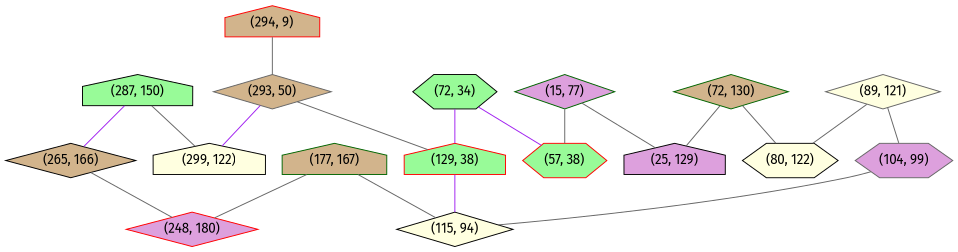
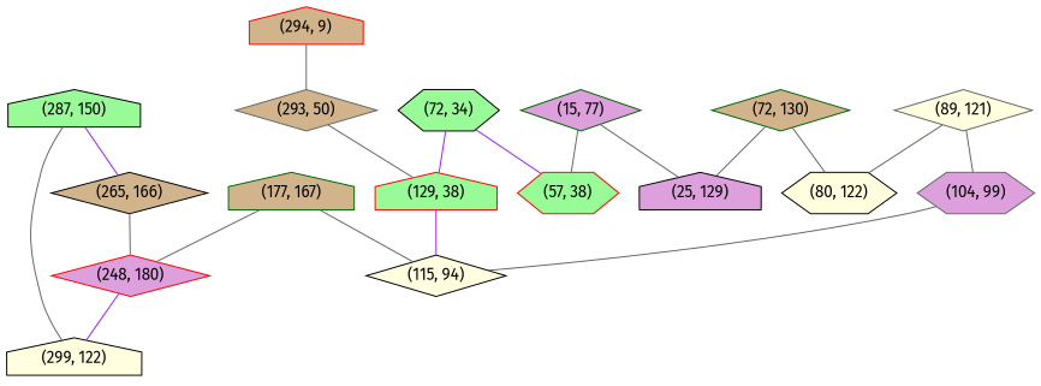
  graph {
    fontname="Fira Sans"
    node [color=black fillcolor=tan fontname="Fira Sans" shape=diamond style=filled]
    edge [color=gray40 fontname="Fira Sans" weight=1]
    "(294, 9)" [color=red shape=house]
    "(293, 50)" [color=gray40]
    "(129, 38)" [color=red fillcolor=palegreen shape=house]
    "(299, 122)" [fillcolor=lightyellow shape=house]
    "(15, 77)" [color=darkgreen fillcolor=plum]
    "(57, 38)" [color=red fillcolor=palegreen shape=hexagon]
    "(25, 129)" [fillcolor=plum shape=house]
    "(72, 34)" [fillcolor=palegreen shape=hexagon]
    "(115, 94)" [fillcolor=lightyellow]
    "(177, 167)" [color=darkgreen shape=house]
    "(248, 180)" [color=red fillcolor=plum]
    "(287, 150)" [fillcolor=palegreen shape=house]
    "(265, 166)"
    "(72, 130)" [color=darkgreen]
    "(80, 122)" [fillcolor=lightyellow shape=hexagon]
    "(89, 121)" [color=gray40 fillcolor=lightyellow]
    "(104, 99)" [color=gray40 fillcolor=plum shape=hexagon]
    "(294, 9)" -- "(293, 50)"
    "(293, 50)" -- "(129, 38)"
-   "(293, 50)" -- "(299, 122)" [color=purple]
+   "(248, 180)" -- "(299, 122)" [color=purple]
    "(129, 38)" -- "(115, 94)" [color=purple]
    "(15, 77)" -- "(57, 38)" [weight=2]
    "(15, 77)" -- "(25, 129)"
    "(72, 34)" -- "(129, 38)" [color=purple]
    "(72, 34)" -- "(57, 38)" [color=purple]
    "(177, 167)" -- "(115, 94)"
    "(177, 167)" -- "(248, 180)"
    "(287, 150)" -- "(299, 122)"
    "(287, 150)" -- "(265, 166)" [color=purple]
    "(265, 166)" -- "(248, 180)"
    "(72, 130)" -- "(25, 129)"
    "(72, 130)" -- "(80, 122)"
    "(89, 121)" -- "(80, 122)"
    "(89, 121)" -- "(104, 99)"
    "(104, 99)" -- "(115, 94)"
  }
